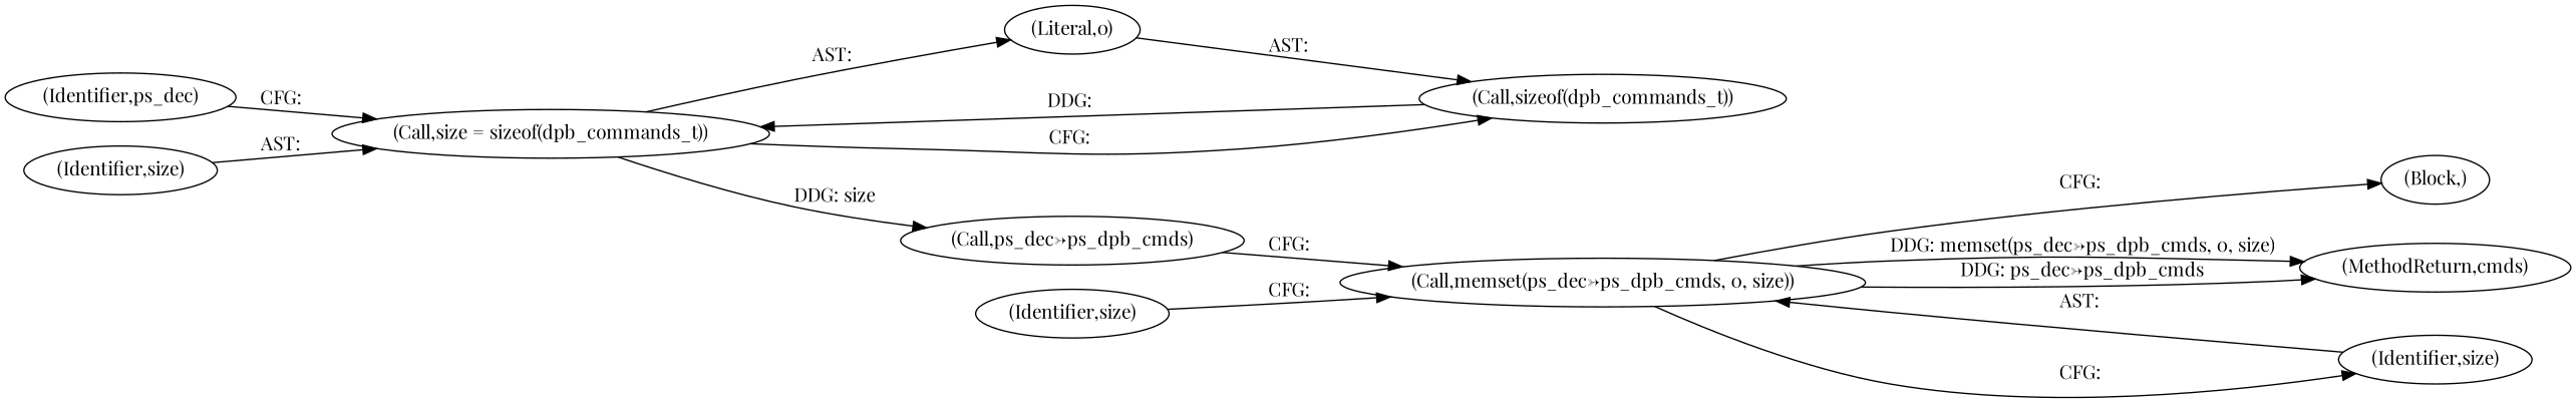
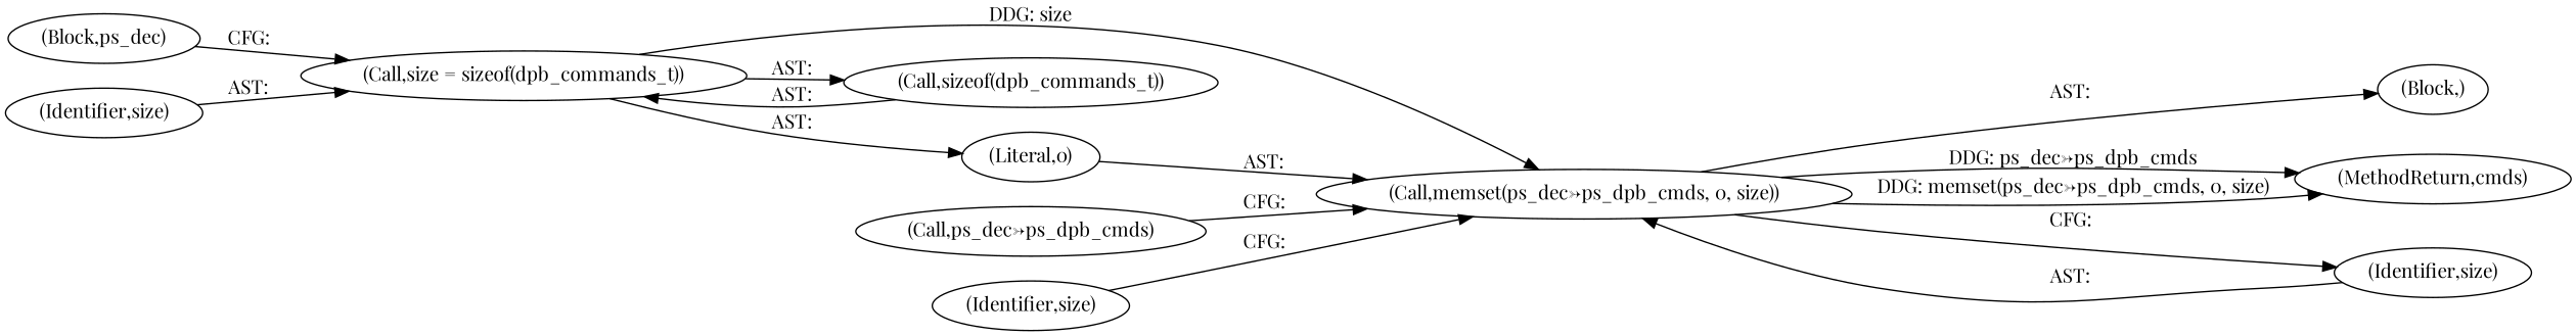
  digraph {
    fontname="Playfair Display"
    rankdir=LR
    node [fontname="Playfair Display"]
    edge [fontname="Playfair Display"]
    n1 [label="(Call,memset(ps_dec->ps_dpb_cmds, 0, size))"]
    n2 [label="(Block,)"]
    n3 [label="(MethodReturn,cmds)"]
    n4 [label="(Identifier,size)"]
    n5 [label="(Call,size = sizeof(dpb_commands_t))"]
    n6 [label="(Call,sizeof(dpb_commands_t))"]
    n7 [label="(Literal,0)"]
-   n8 [label="(Identifier,ps_dec)"]
+   n8 [label="(Block,ps_dec)"]
    n9 [label="(Identifier,size)"]
    n10 [label="(Call,ps_dec->ps_dpb_cmds)"]
    n11 [label="(Identifier,size)"]
-   n1 -> n2 [label="CFG: "]
+   n1 -> n2 [label="AST: "]
    n1 -> n3 [label="DDG: ps_dec->ps_dpb_cmds"]
    n1 -> n3 [label="DDG: memset(ps_dec->ps_dpb_cmds, 0, size)"]
    n1 -> n4 [label="CFG: "]
    n4 -> n1 [label="AST: "]
-   n5 -> n10 [label="DDG: size"]
-   n5 -> n6 [label="CFG: "]
+   n5 -> n1 [label="DDG: size"]
+   n5 -> n6 [label="AST: "]
    n5 -> n7 [label="AST: "]
-   n6 -> n5 [label="DDG: "]
-   n7 -> n6 [label="AST: "]
+   n6 -> n5 [label="AST: "]
+   n7 -> n1 [label="AST: "]
    n8 -> n5 [label="CFG: "]
    n9 -> n5 [label="AST: "]
    n10 -> n1 [label="CFG: "]
    n11 -> n1 [label="CFG: "]
  }
